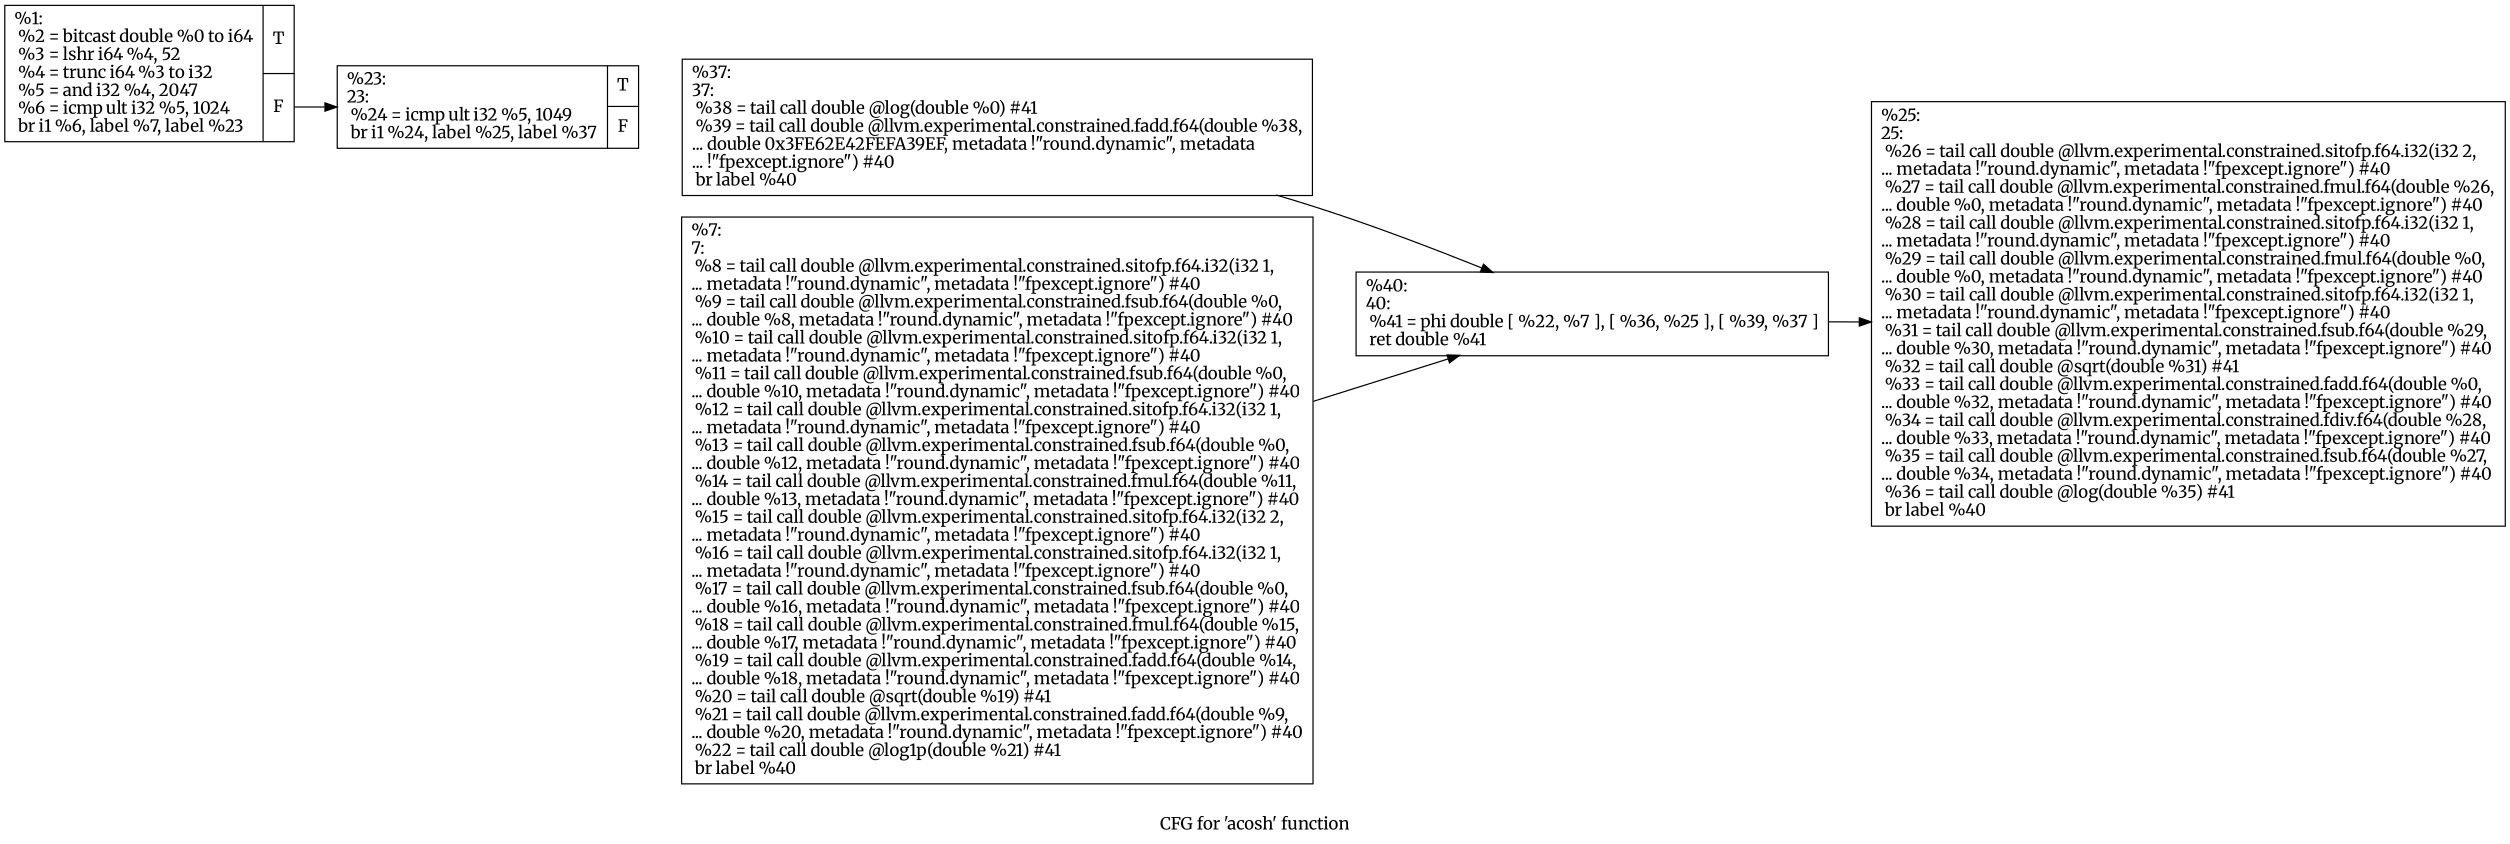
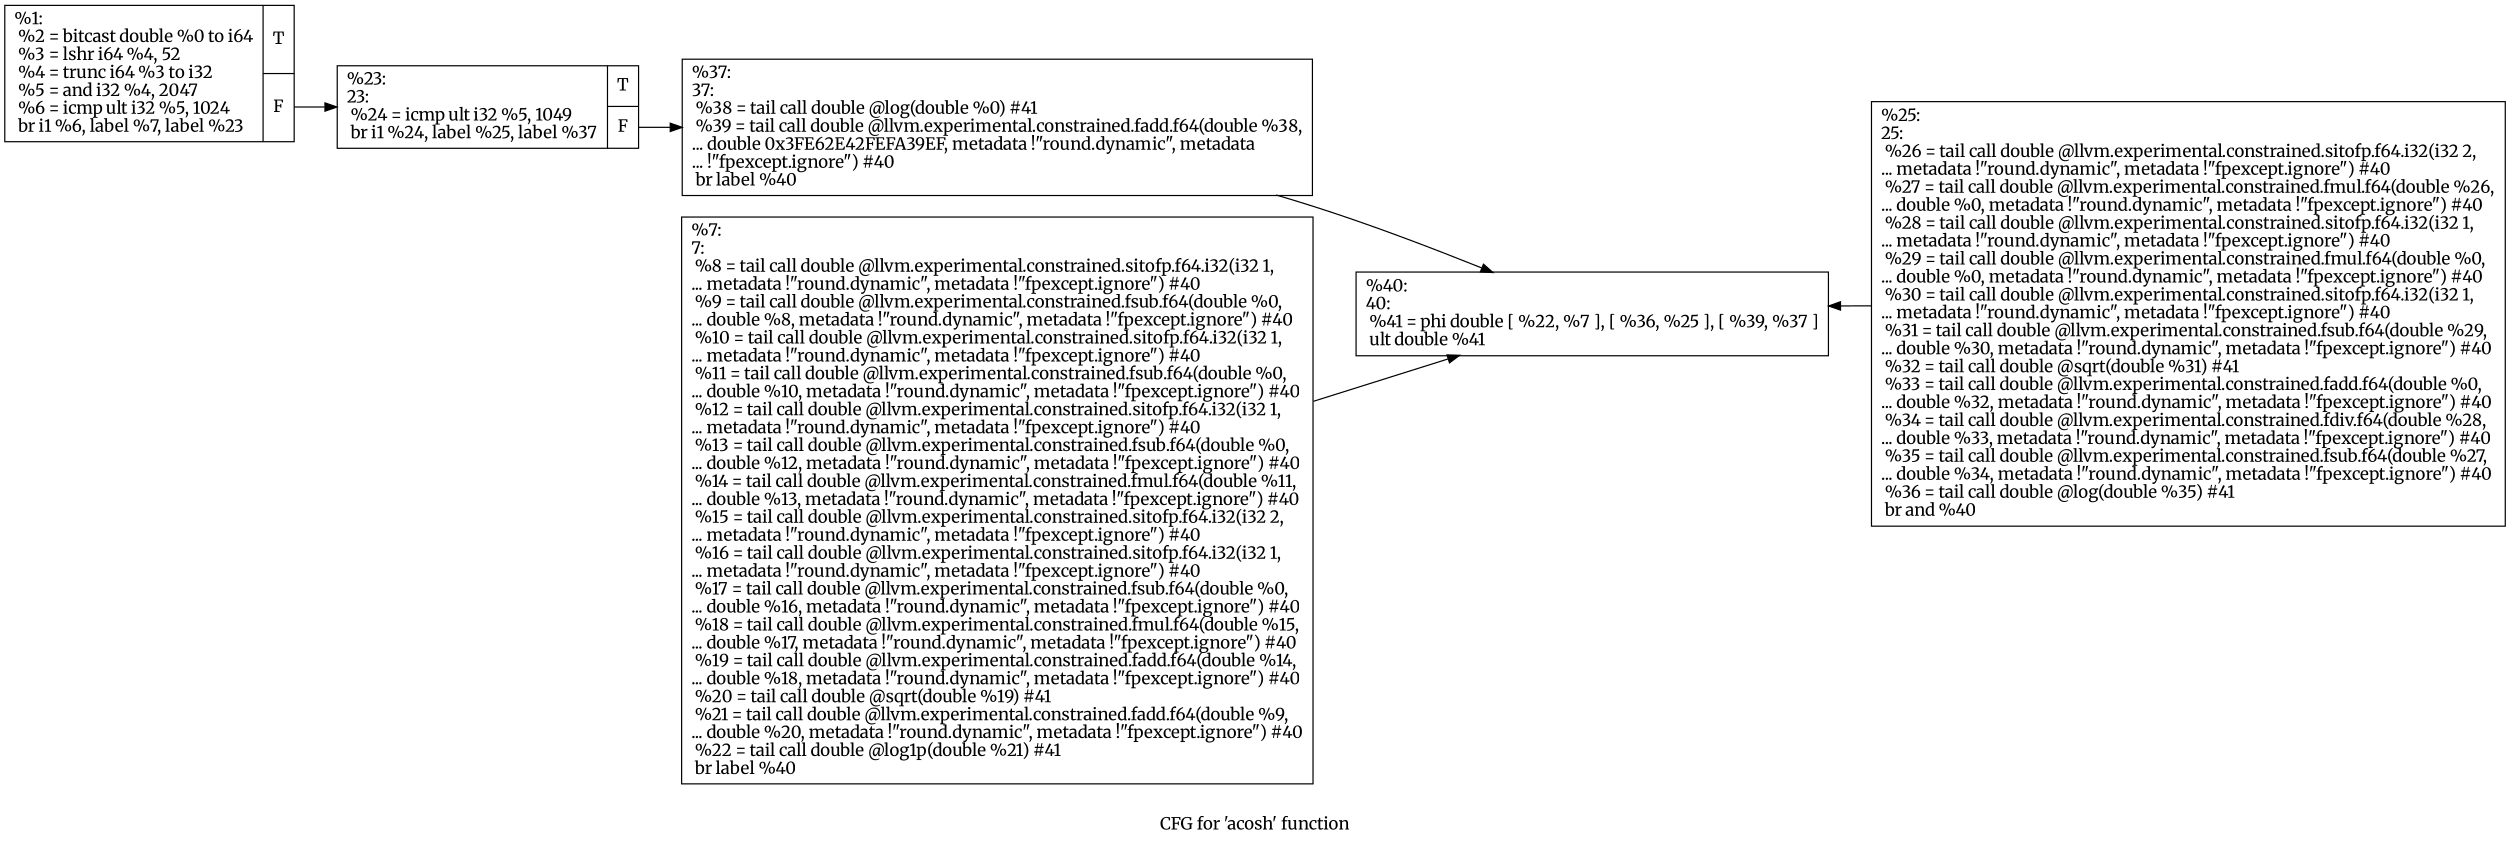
  digraph {
    fontname=Merriweather
    label="CFG for 'acosh' function"
    rankdir=LR
    node [fontname=Merriweather shape=record]
    edge [fontname=Merriweather]
    n1 [label="{%1:\l  %2 = bitcast double %0 to i64\l  %3 = lshr i64 %4, 52\l  %4 = trunc i64 %3 to i32\l  %5 = and i32 %4, 2047\l  %6 = icmp ult i32 %5, 1024\l  br i1 %6, label %7, label %23\l|{<s0>T|<s1>F}}"]
    n2 [label="{%23:\l23:                                               \l  %24 = icmp ult i32 %5, 1049\l  br i1 %24, label %25, label %37\l|{<s0>T|<s1>F}}"]
    n3 [label="{%7:\l7:                                                \l  %8 = tail call double @llvm.experimental.constrained.sitofp.f64.i32(i32 1,\l... metadata !\"round.dynamic\", metadata !\"fpexcept.ignore\") #40\l  %9 = tail call double @llvm.experimental.constrained.fsub.f64(double %0,\l... double %8, metadata !\"round.dynamic\", metadata !\"fpexcept.ignore\") #40\l  %10 = tail call double @llvm.experimental.constrained.sitofp.f64.i32(i32 1,\l... metadata !\"round.dynamic\", metadata !\"fpexcept.ignore\") #40\l  %11 = tail call double @llvm.experimental.constrained.fsub.f64(double %0,\l... double %10, metadata !\"round.dynamic\", metadata !\"fpexcept.ignore\") #40\l  %12 = tail call double @llvm.experimental.constrained.sitofp.f64.i32(i32 1,\l... metadata !\"round.dynamic\", metadata !\"fpexcept.ignore\") #40\l  %13 = tail call double @llvm.experimental.constrained.fsub.f64(double %0,\l... double %12, metadata !\"round.dynamic\", metadata !\"fpexcept.ignore\") #40\l  %14 = tail call double @llvm.experimental.constrained.fmul.f64(double %11,\l... double %13, metadata !\"round.dynamic\", metadata !\"fpexcept.ignore\") #40\l  %15 = tail call double @llvm.experimental.constrained.sitofp.f64.i32(i32 2,\l... metadata !\"round.dynamic\", metadata !\"fpexcept.ignore\") #40\l  %16 = tail call double @llvm.experimental.constrained.sitofp.f64.i32(i32 1,\l... metadata !\"round.dynamic\", metadata !\"fpexcept.ignore\") #40\l  %17 = tail call double @llvm.experimental.constrained.fsub.f64(double %0,\l... double %16, metadata !\"round.dynamic\", metadata !\"fpexcept.ignore\") #40\l  %18 = tail call double @llvm.experimental.constrained.fmul.f64(double %15,\l... double %17, metadata !\"round.dynamic\", metadata !\"fpexcept.ignore\") #40\l  %19 = tail call double @llvm.experimental.constrained.fadd.f64(double %14,\l... double %18, metadata !\"round.dynamic\", metadata !\"fpexcept.ignore\") #40\l  %20 = tail call double @sqrt(double %19) #41\l  %21 = tail call double @llvm.experimental.constrained.fadd.f64(double %9,\l... double %20, metadata !\"round.dynamic\", metadata !\"fpexcept.ignore\") #40\l  %22 = tail call double @log1p(double %21) #41\l  br label %40\l}"]
-   n4 [label="{%40:\l40:                                               \l  %41 = phi double [ %22, %7 ], [ %36, %25 ], [ %39, %37 ]\l  ret double %41\l}"]
+   n4 [label="{%40:\l40:                                               \l  %41 = phi double [ %22, %7 ], [ %36, %25 ], [ %39, %37 ]\l  ult double %41\l}"]
    n5 [label="{%37:\l37:                                               \l  %38 = tail call double @log(double %0) #41\l  %39 = tail call double @llvm.experimental.constrained.fadd.f64(double %38,\l... double 0x3FE62E42FEFA39EF, metadata !\"round.dynamic\", metadata\l... !\"fpexcept.ignore\") #40\l  br label %40\l}"]
-   n6 [label="{%25:\l25:                                               \l  %26 = tail call double @llvm.experimental.constrained.sitofp.f64.i32(i32 2,\l... metadata !\"round.dynamic\", metadata !\"fpexcept.ignore\") #40\l  %27 = tail call double @llvm.experimental.constrained.fmul.f64(double %26,\l... double %0, metadata !\"round.dynamic\", metadata !\"fpexcept.ignore\") #40\l  %28 = tail call double @llvm.experimental.constrained.sitofp.f64.i32(i32 1,\l... metadata !\"round.dynamic\", metadata !\"fpexcept.ignore\") #40\l  %29 = tail call double @llvm.experimental.constrained.fmul.f64(double %0,\l... double %0, metadata !\"round.dynamic\", metadata !\"fpexcept.ignore\") #40\l  %30 = tail call double @llvm.experimental.constrained.sitofp.f64.i32(i32 1,\l... metadata !\"round.dynamic\", metadata !\"fpexcept.ignore\") #40\l  %31 = tail call double @llvm.experimental.constrained.fsub.f64(double %29,\l... double %30, metadata !\"round.dynamic\", metadata !\"fpexcept.ignore\") #40\l  %32 = tail call double @sqrt(double %31) #41\l  %33 = tail call double @llvm.experimental.constrained.fadd.f64(double %0,\l... double %32, metadata !\"round.dynamic\", metadata !\"fpexcept.ignore\") #40\l  %34 = tail call double @llvm.experimental.constrained.fdiv.f64(double %28,\l... double %33, metadata !\"round.dynamic\", metadata !\"fpexcept.ignore\") #40\l  %35 = tail call double @llvm.experimental.constrained.fsub.f64(double %27,\l... double %34, metadata !\"round.dynamic\", metadata !\"fpexcept.ignore\") #40\l  %36 = tail call double @log(double %35) #41\l  br label %40\l}"]
+   n6 [label="{%25:\l25:                                               \l  %26 = tail call double @llvm.experimental.constrained.sitofp.f64.i32(i32 2,\l... metadata !\"round.dynamic\", metadata !\"fpexcept.ignore\") #40\l  %27 = tail call double @llvm.experimental.constrained.fmul.f64(double %26,\l... double %0, metadata !\"round.dynamic\", metadata !\"fpexcept.ignore\") #40\l  %28 = tail call double @llvm.experimental.constrained.sitofp.f64.i32(i32 1,\l... metadata !\"round.dynamic\", metadata !\"fpexcept.ignore\") #40\l  %29 = tail call double @llvm.experimental.constrained.fmul.f64(double %0,\l... double %0, metadata !\"round.dynamic\", metadata !\"fpexcept.ignore\") #40\l  %30 = tail call double @llvm.experimental.constrained.sitofp.f64.i32(i32 1,\l... metadata !\"round.dynamic\", metadata !\"fpexcept.ignore\") #40\l  %31 = tail call double @llvm.experimental.constrained.fsub.f64(double %29,\l... double %30, metadata !\"round.dynamic\", metadata !\"fpexcept.ignore\") #40\l  %32 = tail call double @sqrt(double %31) #41\l  %33 = tail call double @llvm.experimental.constrained.fadd.f64(double %0,\l... double %32, metadata !\"round.dynamic\", metadata !\"fpexcept.ignore\") #40\l  %34 = tail call double @llvm.experimental.constrained.fdiv.f64(double %28,\l... double %33, metadata !\"round.dynamic\", metadata !\"fpexcept.ignore\") #40\l  %35 = tail call double @llvm.experimental.constrained.fsub.f64(double %27,\l... double %34, metadata !\"round.dynamic\", metadata !\"fpexcept.ignore\") #40\l  %36 = tail call double @log(double %35) #41\l  br and %40\l}"]
    n1 -> n2 [tailport=s1]
+   n2 -> n5 [tailport=s1]
    n3 -> n4
    n5 -> n4
-   n4 -> n6
+   n6 -> n4
  }
